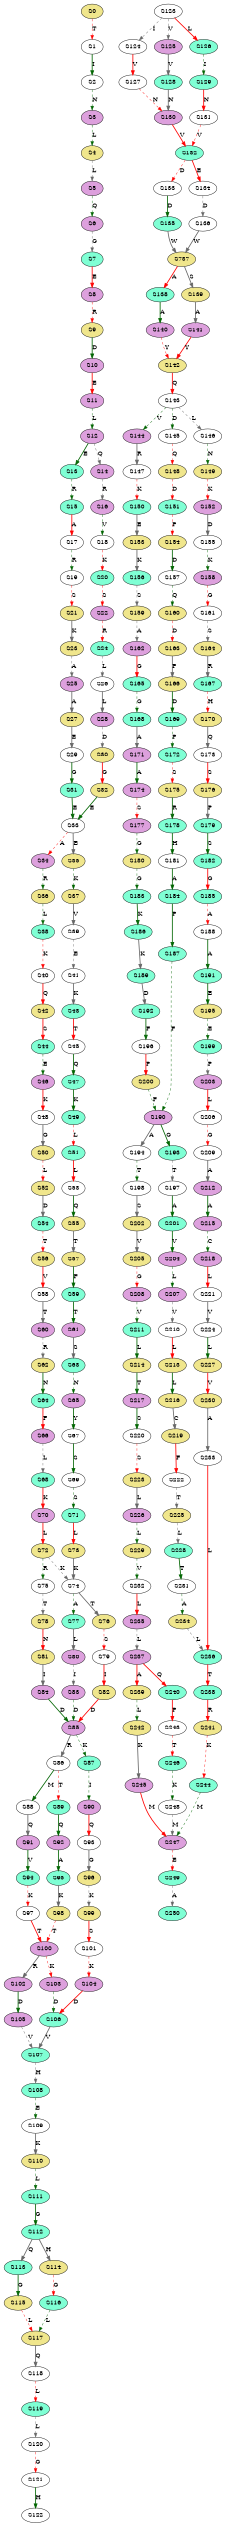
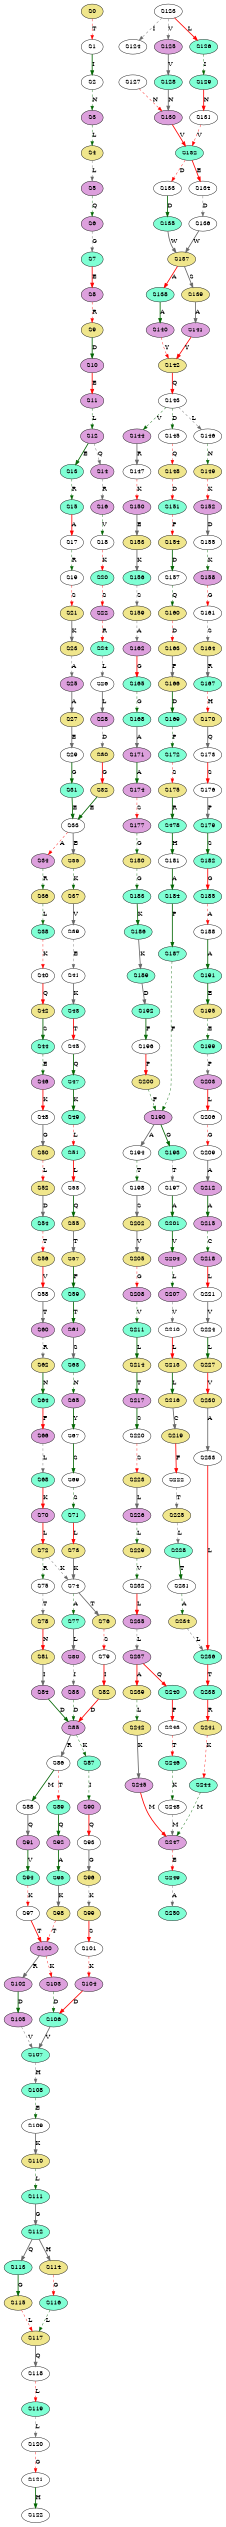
  strict digraph {
    node [fillcolor=aquamarine style=filled]
    edge [color=darkgreen style=bold]
    S0 [fillcolor=khaki]
    S1 [fillcolor=white]
    S2 [fillcolor=white]
    S3 [fillcolor=plum]
    S4 [fillcolor=khaki]
    S5 [fillcolor=plum]
    S6 [fillcolor=plum]
    S7
    S8 [fillcolor=plum]
    S9 [fillcolor=khaki]
    S10 [fillcolor=plum]
    S11 [fillcolor=plum]
    S12 [fillcolor=plum]
    S13
    S14 [fillcolor=plum]
    S15
    S16 [fillcolor=plum]
    S17 [fillcolor=white]
    S18 [fillcolor=white]
    S19 [fillcolor=white]
    S20
    S21 [fillcolor=khaki]
    S22 [fillcolor=plum]
    S23 [fillcolor=khaki]
    S24
    S25 [fillcolor=plum]
    S26 [fillcolor=white]
    S27 [fillcolor=khaki]
    S28 [fillcolor=plum]
    S29 [fillcolor=white]
    S30 [fillcolor=khaki]
    S31
    S32 [fillcolor=khaki]
    S33 [fillcolor=white]
    S34 [fillcolor=plum]
    S35 [fillcolor=khaki]
    S36 [fillcolor=khaki]
    S37 [fillcolor=khaki]
    S38
    S39 [fillcolor=white]
    S40 [fillcolor=white]
    S41 [fillcolor=white]
    S42 [fillcolor=khaki]
    S43
    S44
    S45 [fillcolor=white]
    S46 [fillcolor=plum]
    S47
    S48 [fillcolor=white]
    S49
    S50 [fillcolor=khaki]
    S51
    S52 [fillcolor=khaki]
    S53 [fillcolor=white]
    S54
    S55 [fillcolor=khaki]
    S56 [fillcolor=khaki]
    S57 [fillcolor=khaki]
    S58 [fillcolor=white]
    S59
    S60 [fillcolor=plum]
    S61 [fillcolor=plum]
    S62 [fillcolor=khaki]
    S63
    S64
    S65 [fillcolor=plum]
    S66 [fillcolor=plum]
    S67 [fillcolor=white]
    S68
    S69 [fillcolor=white]
    S70 [fillcolor=plum]
    S71
    S72 [fillcolor=khaki]
    S73 [fillcolor=khaki]
    S74 [fillcolor=white]
    S75 [fillcolor=white]
    S76 [fillcolor=khaki]
    S77
    S78 [fillcolor=khaki]
    S79 [fillcolor=white]
    S80 [fillcolor=plum]
    S81 [fillcolor=khaki]
    S82 [fillcolor=khaki]
    S83 [fillcolor=plum]
    S84 [fillcolor=plum]
    S85 [fillcolor=plum]
    S86 [fillcolor=white]
    S87
    S88 [fillcolor=white]
    S89
    S90 [fillcolor=plum]
    S91 [fillcolor=plum]
    S92 [fillcolor=plum]
    S93 [fillcolor=white]
    S94
    S95
    S96 [fillcolor=khaki]
    S97 [fillcolor=white]
    S98 [fillcolor=khaki]
    S99 [fillcolor=khaki]
    S100 [fillcolor=plum]
    S101 [fillcolor=white]
    S102 [fillcolor=plum]
    S103 [fillcolor=plum]
    S104 [fillcolor=plum]
    S105 [fillcolor=plum]
    S106
    S107
    S108
    S109 [fillcolor=white]
    S110 [fillcolor=khaki]
    S111
    S112
    S113
    S114 [fillcolor=khaki]
    S115 [fillcolor=khaki]
    S116
    S117 [fillcolor=khaki]
    S118 [fillcolor=white]
    S119
    S120 [fillcolor=white]
    S121 [fillcolor=white]
    S122 [fillcolor=white]
    S123 [fillcolor=white]
    S124 [fillcolor=white]
    S125 [fillcolor=plum]
    S126
    S127 [fillcolor=white]
    S128
    S129
    S130 [fillcolor=plum]
    S131 [fillcolor=white]
    S132
    S133 [fillcolor=white]
    S134 [fillcolor=white]
    S135
    S136 [fillcolor=white]
-   S137 [fillcolor=khaki label=S737]
+   S137 [fillcolor=khaki]
    S138
    S139 [fillcolor=khaki]
    S140 [fillcolor=plum]
    S141 [fillcolor=plum]
    S142 [fillcolor=khaki]
    S143 [fillcolor=white]
    S144 [fillcolor=plum]
    S145 [fillcolor=white]
    S146 [fillcolor=white]
    S147 [fillcolor=white]
    S148 [fillcolor=khaki]
    S149 [fillcolor=khaki]
-   S150
+   S150 [fillcolor=plum]
    S151
    S152 [fillcolor=plum]
    S153 [fillcolor=khaki]
    S154 [fillcolor=khaki]
    S155 [fillcolor=white]
    S156
    S157 [fillcolor=white]
    S158 [fillcolor=plum]
    S159 [fillcolor=khaki]
    S160 [fillcolor=khaki]
    S161 [fillcolor=white]
    S162 [fillcolor=plum]
    S163 [fillcolor=khaki]
    S164 [fillcolor=khaki]
    S165
    S166 [fillcolor=khaki]
    S167
    S168
    S169
    S170 [fillcolor=khaki]
    S171 [fillcolor=plum]
    S172
    S173 [fillcolor=white]
    S174 [fillcolor=plum]
    S175 [fillcolor=khaki]
-   S176 [fillcolor=khaki]
+   S176 [fillcolor=white]
    S177 [fillcolor=plum]
-   S178
+   S178 [label=S478]
    S179
    S180 [fillcolor=khaki]
    S181 [fillcolor=white]
    S182
    S183
    S184
    S185
    S186
    S187
    S188 [fillcolor=white]
    S189
    S190 [fillcolor=plum]
    S191
    S192
    S193
    S194 [fillcolor=white]
    S195 [fillcolor=khaki]
    S196 [fillcolor=white]
    S197 [fillcolor=white]
    S198 [fillcolor=white]
    S199
    S200 [fillcolor=khaki]
    S201
    S202 [fillcolor=khaki]
    S203 [fillcolor=plum]
    S204 [fillcolor=plum]
    S205 [fillcolor=khaki]
    S206 [fillcolor=white]
    S207 [fillcolor=plum]
    S208 [fillcolor=plum]
    S209 [fillcolor=white]
    S210 [fillcolor=white]
    S211
    S212 [fillcolor=plum]
    S213 [fillcolor=khaki]
    S214 [fillcolor=khaki]
    S215 [fillcolor=plum]
    S216 [fillcolor=khaki]
    S217 [fillcolor=plum]
    S218 [fillcolor=plum]
    S219 [fillcolor=khaki]
    S220 [fillcolor=white]
    S221 [fillcolor=white]
    S222 [fillcolor=white]
    S223 [fillcolor=khaki]
    S224 [fillcolor=white]
    S225 [fillcolor=khaki]
    S226 [fillcolor=plum]
    S227 [fillcolor=khaki]
    S228
    S229 [fillcolor=khaki]
    S230 [fillcolor=khaki]
    S231 [fillcolor=white]
    S232 [fillcolor=white]
    S233 [fillcolor=white]
    S234 [fillcolor=khaki]
    S235 [fillcolor=plum]
    S236
    S237 [fillcolor=plum]
    S238
    S239 [fillcolor=khaki]
    S240
    S241 [fillcolor=khaki]
    S242 [fillcolor=khaki]
    S243 [fillcolor=white]
    S244
    S245 [fillcolor=plum]
    S246
    S247 [fillcolor=plum]
    S248 [fillcolor=white]
    S249
    S250
    S0 -> S1 [color=red label=T style=dashed]
    S1 -> S2 [label=I]
    S2 -> S3 [label=N style=dashed]
    S3 -> S4 [label=L style=dashed]
    S4 -> S5 [color=gray40 label=L style=dashed]
    S5 -> S6 [label=Q style=dashed]
    S6 -> S7 [color=gray40 label=G style=dashed]
    S7 -> S8 [color=red label=E]
    S8 -> S9 [color=red label=R style=dashed]
    S9 -> S10 [label=D]
    S10 -> S11 [color=red label=E]
    S11 -> S12 [label=L style=dashed]
    S12 -> S13 [label=E]
    S12 -> S14 [color=gray40 label=Q style=dashed]
    S13 -> S15 [label=R style=dashed]
    S14 -> S16 [color=gray40 label=R style=dashed]
    S15 -> S17 [color=red label=A]
    S16 -> S18 [label=V style=dashed]
    S17 -> S19 [label=R style=dashed]
    S18 -> S20 [color=red label=K style=dashed]
    S19 -> S21 [color=red label=S style=dashed]
    S20 -> S22 [color=red label=S style=dashed]
    S21 -> S23 [color=gray40 label=K]
    S22 -> S24 [color=red label=R style=dashed]
    S23 -> S25 [color=gray40 label=A style=dashed]
    S24 -> S26 [color=gray40 label=L style=dashed]
    S25 -> S27 [color=gray40 label=A]
    S26 -> S28 [color=gray40 label=L]
    S27 -> S29 [color=gray40 label=E]
    S28 -> S30 [color=gray40 label=D style=dashed]
    S29 -> S31 [label=G]
    S30 -> S32 [color=red label=G]
    S31 -> S33 [label=E]
    S32 -> S33 [label=E]
    S33 -> S34 [color=red label=A style=dashed]
    S33 -> S35 [color=gray40 label=E]
    S34 -> S36 [label=R style=dashed]
    S35 -> S37 [label=K style=dashed]
    S36 -> S38 [label=L style=dashed]
    S37 -> S39 [color=gray40 label=V]
    S38 -> S40 [color=red label=K style=dashed]
    S39 -> S41 [color=gray40 label=E style=dashed]
    S40 -> S42 [color=red label=Q]
    S41 -> S43 [color=gray40 label=K]
-   S42 -> S44 [color=red label=S]
+   S42 -> S44 [label=S]
    S43 -> S45 [color=red label=T]
    S44 -> S46 [label=E style=dashed]
    S45 -> S47 [label=Q]
    S46 -> S48 [color=red label=K]
    S47 -> S49 [label=K]
    S48 -> S50 [color=gray40 label=G]
    S49 -> S51 [color=red label=L style=dashed]
    S50 -> S52 [color=red label=L style=dashed]
    S51 -> S53 [color=red label=L]
    S52 -> S54 [color=gray40 label=D]
    S53 -> S55 [label=Q]
    S54 -> S56 [color=red label=T style=dashed]
    S55 -> S57 [color=gray40 label=T]
    S56 -> S58 [color=red label=V]
    S57 -> S59 [label=F]
    S58 -> S60 [color=gray40 label=T]
    S59 -> S61 [label=T]
    S60 -> S62 [color=gray40 label=R style=dashed]
    S61 -> S63 [color=gray40 label=S]
    S62 -> S64 [label=N]
    S63 -> S65 [label=N style=dashed]
    S64 -> S66 [color=red label=F]
    S65 -> S67 [label=Y]
    S66 -> S68 [color=gray40 label=L style=dashed]
    S67 -> S69 [label=S]
    S68 -> S70 [color=red label=K]
    S69 -> S71 [label=S style=dashed]
    S70 -> S72 [color=red label=L]
    S71 -> S73 [color=red label=L]
    S72 -> S74 [color=gray40 label=K style=dashed]
    S72 -> S75 [label=R style=dashed]
    S73 -> S74 [color=gray40 label=K]
    S74 -> S76 [color=gray40 label=T]
    S74 -> S77 [label=A style=dashed]
    S75 -> S78 [color=gray40 label=T style=dashed]
    S76 -> S79 [color=red label=S style=dashed]
    S77 -> S80 [color=gray40 label=L]
    S78 -> S81 [color=red label=N]
    S79 -> S82 [color=red label=I]
    S80 -> S83 [color=gray40 label=I style=dashed]
    S81 -> S84 [color=gray40 label=I]
    S82 -> S85 [color=red label=D]
    S83 -> S85 [label=D style=dashed]
    S84 -> S85 [label=D]
    S85 -> S86 [color=gray40 label=R]
    S85 -> S87 [label=K style=dashed]
    S86 -> S88 [label=M]
    S86 -> S89 [color=red label=T style=dashed]
    S87 -> S90 [label=I style=dashed]
    S88 -> S91 [color=gray40 label=Q]
    S89 -> S92 [label=Q]
    S90 -> S93 [color=red label=Q]
    S91 -> S94 [label=V]
    S92 -> S95 [label=A]
    S93 -> S96 [color=gray40 label=G]
    S94 -> S97 [color=red label=K style=dashed]
    S95 -> S98 [color=gray40 label=K]
    S96 -> S99 [color=gray40 label=K style=dashed]
    S97 -> S100 [color=red label=T]
    S98 -> S100 [color=red label=T style=dashed]
    S99 -> S101 [color=red label=S]
    S100 -> S102 [color=gray40 label=R]
    S100 -> S103 [color=red label=K style=dashed]
    S101 -> S104 [color=red label=K style=dashed]
    S102 -> S105 [label=D]
    S103 -> S106 [label=D style=dashed]
    S104 -> S106 [color=red label=D]
    S105 -> S107 [color=gray40 label=V style=dashed]
    S106 -> S107 [color=gray40 label=V]
    S107 -> S108 [color=gray40 label=H style=dashed]
    S108 -> S109 [label=E style=dashed]
    S109 -> S110 [color=gray40 label=K]
    S110 -> S111 [label=L style=dashed]
-   S111 -> S112 [label=G]
+   S111 -> S112 [color=gray40 label=G]
    S112 -> S113 [color=gray40 label=Q]
    S112 -> S114 [color=gray40 label=H]
    S113 -> S115 [label=G]
    S114 -> S116 [color=red label=G style=dashed]
    S115 -> S117 [color=red label=L style=dashed]
    S116 -> S117 [label=L style=dashed]
    S117 -> S118 [color=gray40 label=Q]
    S118 -> S119 [color=red label=L style=dashed]
    S119 -> S120 [color=gray40 label=L style=dashed]
    S120 -> S121 [color=red label=G style=dashed]
    S121 -> S122 [label=H]
    S123 -> S124 [color=gray40 label=I style=dashed]
    S123 -> S125 [color=gray40 label=V style=dashed]
    S123 -> S126 [color=red label=L]
-   S124 -> S127 [color=red label=V]
    S125 -> S128 [color=gray40 label=V]
    S126 -> S129 [label=I style=dashed]
    S127 -> S130 [color=red label=N style=dashed]
    S128 -> S130 [color=gray40 label=N]
    S129 -> S131 [color=red label=N]
    S130 -> S132 [color=red label=V]
    S131 -> S132 [color=red label=V style=dashed]
    S132 -> S133 [color=red label=D style=dashed]
    S132 -> S134 [color=red label=E]
    S133 -> S135 [label=D]
    S134 -> S136 [color=gray40 label=D style=dashed]
    S135 -> S137 [color=gray40 label=W]
    S136 -> S137 [color=gray40 label=W]
    S137 -> S138 [color=red label=A]
    S137 -> S139 [color=gray40 label=S]
    S138 -> S140 [label=A]
    S139 -> S141 [color=gray40 label=A]
    S140 -> S142 [color=red label=Y style=dashed]
    S141 -> S142 [color=red label=Y]
    S142 -> S143 [color=red label=Q]
    S143 -> S144 [label=V style=dashed]
    S143 -> S145 [label=D style=dashed]
    S143 -> S146 [color=gray40 label=L style=dashed]
    S144 -> S147 [color=gray40 label=R]
    S145 -> S148 [color=red label=Q style=dashed]
    S146 -> S149 [label=N style=dashed]
    S147 -> S150 [color=red label=K style=dashed]
    S148 -> S151 [color=red label=D style=dashed]
    S149 -> S152 [color=red label=K style=dashed]
    S150 -> S153 [color=gray40 label=E]
    S151 -> S154 [color=red label=P style=dashed]
    S152 -> S155 [color=gray40 label=D]
    S153 -> S156 [color=gray40 label=K]
    S154 -> S157 [label=D]
    S155 -> S158 [label=K style=dashed]
    S156 -> S159 [color=gray40 label=S style=dashed]
    S157 -> S160 [label=Q style=dashed]
    S158 -> S161 [color=red label=G style=dashed]
    S159 -> S162 [color=gray40 label=A style=dashed]
    S160 -> S163 [color=red label=D style=dashed]
    S161 -> S164 [color=gray40 label=S style=dashed]
    S162 -> S165 [color=red label=G]
    S163 -> S166 [color=gray40 label=P]
    S164 -> S167 [color=gray40 label=R]
    S165 -> S168 [label=G style=dashed]
    S166 -> S169 [label=D]
    S167 -> S170 [color=red label=H style=dashed]
    S168 -> S171 [color=gray40 label=A]
    S169 -> S172 [label=P style=dashed]
    S170 -> S173 [color=gray40 label=Q]
    S171 -> S174 [label=A]
    S172 -> S175 [color=red label=S style=dashed]
    S173 -> S176 [color=red label=S]
    S174 -> S177 [color=red label=S style=dashed]
    S175 -> S178 [label=R]
    S176 -> S179 [color=gray40 label=P]
    S177 -> S180 [label=G style=dashed]
    S178 -> S181 [label=H]
    S179 -> S182 [label=S]
    S180 -> S183 [label=G style=dashed]
    S181 -> S184 [label=A]
    S182 -> S185 [color=red label=G]
    S183 -> S186 [label=K]
    S184 -> S187 [label=P]
    S185 -> S188 [color=red label=A style=dashed]
    S186 -> S189 [color=gray40 label=K]
    S187 -> S190 [label=F style=dashed]
    S188 -> S191 [label=A]
    S189 -> S192 [color=gray40 label=D]
    S190 -> S193 [label=G]
    S190 -> S194 [color=gray40 label=A]
    S191 -> S195 [label=E]
    S192 -> S196 [label=F]
    S193 -> S197 [color=gray40 label=T style=dashed]
    S194 -> S198 [label=T style=dashed]
    S195 -> S199 [label=E style=dashed]
    S196 -> S200 [color=red label=P]
    S197 -> S201 [label=A]
    S198 -> S202 [color=gray40 label=S]
    S199 -> S203 [color=gray40 label=P style=dashed]
    S200 -> S190 [label=F style=dashed]
    S201 -> S204 [label=V]
    S202 -> S205 [color=gray40 label=V]
    S203 -> S206 [color=red label=L]
    S204 -> S207 [label=L style=dashed]
    S205 -> S208 [color=red label=G style=dashed]
    S206 -> S209 [color=red label=G style=dashed]
    S207 -> S210 [color=gray40 label=V style=dashed]
    S208 -> S211 [label=V style=dashed]
    S209 -> S212 [color=gray40 label=A]
    S210 -> S213 [color=red label=L]
    S211 -> S214 [label=L]
    S212 -> S215 [label=A]
    S213 -> S216 [label=L]
    S214 -> S217 [label=T]
    S215 -> S218 [label=C style=dashed]
    S216 -> S219 [color=gray40 label=C]
    S217 -> S220 [label=S]
    S218 -> S221 [color=red label=L]
    S219 -> S222 [color=red label=F]
    S220 -> S223 [color=red label=S style=dashed]
    S221 -> S224 [color=gray40 label=V]
    S222 -> S225 [color=gray40 label=T style=dashed]
    S223 -> S226 [color=gray40 label=L]
    S224 -> S227 [label=L]
    S225 -> S228 [color=gray40 label=L style=dashed]
    S226 -> S229 [label=L style=dashed]
    S227 -> S230 [color=red label=V]
    S228 -> S231 [label=T]
    S229 -> S232 [label=V style=dashed]
    S230 -> S233 [color=gray40 label=A]
    S231 -> S234 [label=A style=dashed]
    S232 -> S235 [color=red label=L]
    S233 -> S236 [color=red label=L]
    S234 -> S236 [color=gray40 label=L style=dashed]
    S235 -> S237 [color=gray40 label=L style=dashed]
    S236 -> S238 [color=red label=T]
    S237 -> S239 [color=red label=A]
    S237 -> S240 [color=red label=Q]
    S238 -> S241 [color=red label=R]
    S239 -> S242 [label=L style=dashed]
    S240 -> S243 [color=red label=P]
    S241 -> S244 [color=red label=K style=dashed]
    S242 -> S245 [color=gray40 label=K]
    S243 -> S246 [color=red label=T style=dashed]
    S244 -> S247 [label=M style=dashed]
    S245 -> S247 [color=red label=M]
    S246 -> S248 [label=K style=dashed]
    S247 -> S249 [color=red label=E style=dashed]
    S248 -> S247 [color=gray40 label=M style=dashed]
    S249 -> S250 [color=gray40 label=A style=dashed]
  }
